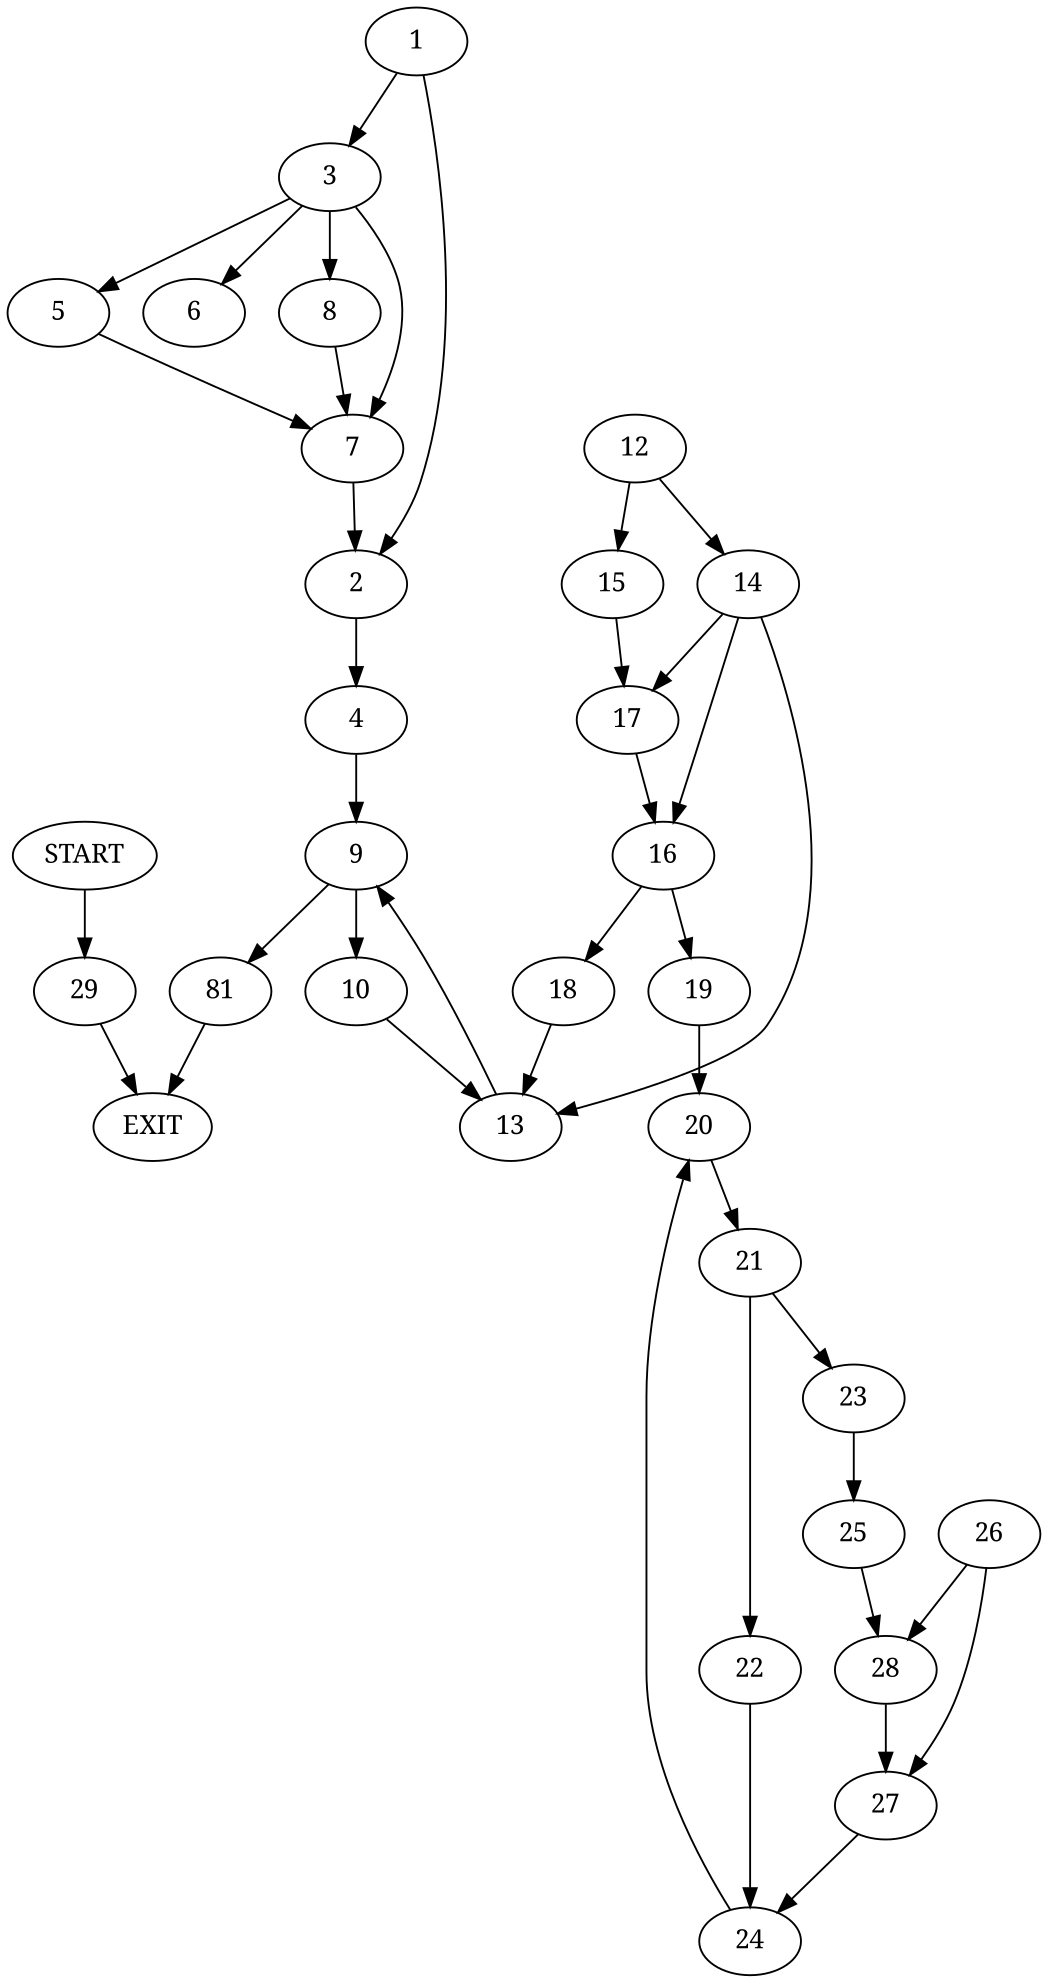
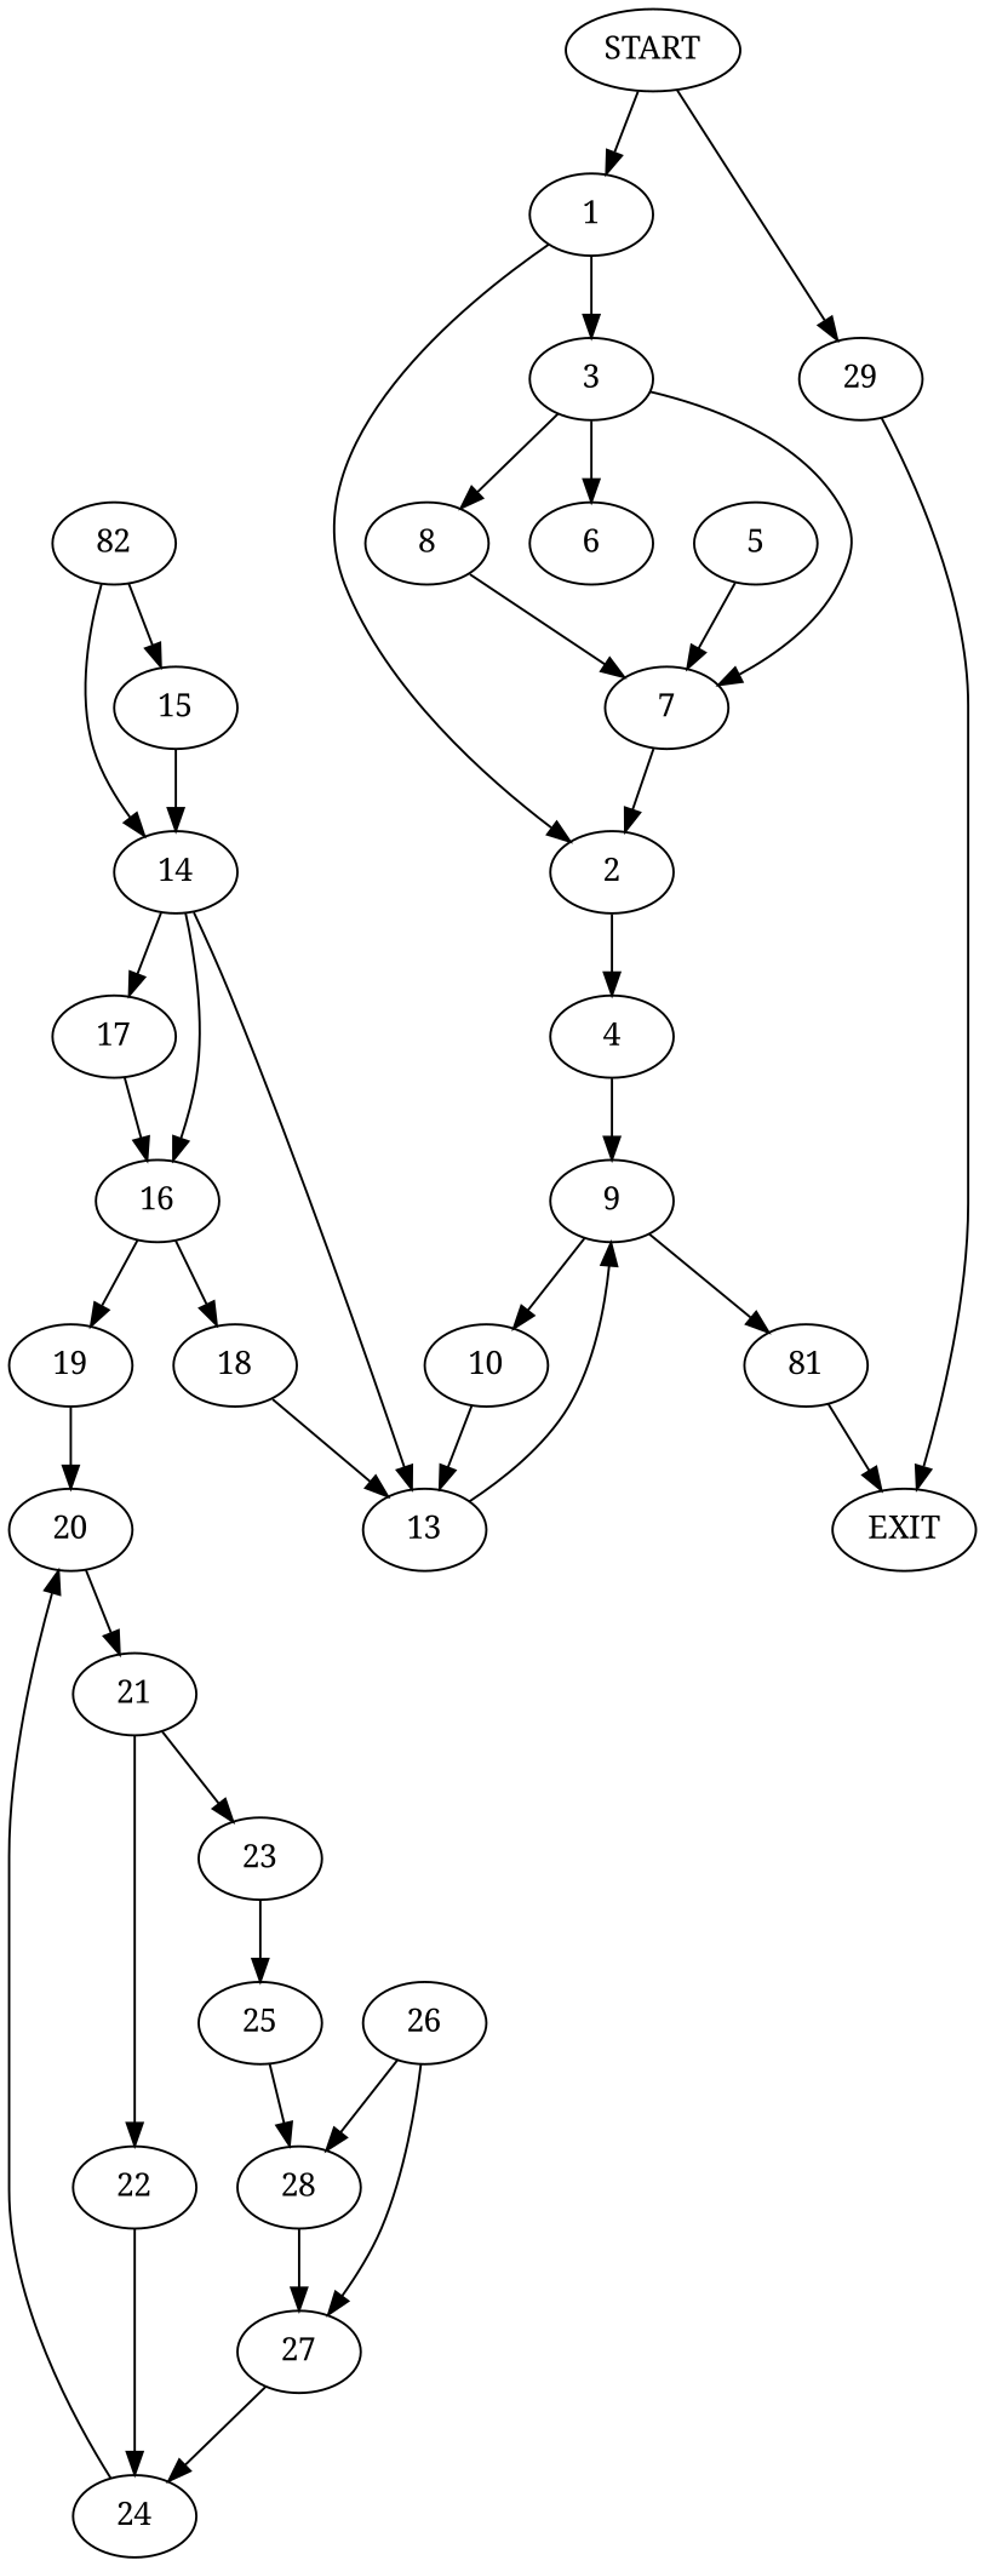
  digraph {
    fontname="Noto Serif"
    node [fontname="Noto Serif"]
    edge [fontname="Noto Serif"]
    n1 [label=START]
    1
    29
    2
    3
    n6 [label=EXIT]
    4
    5
    6
    7
    8
    9
    10
    n14 [label=81]
    13
-   12
+   12 [label=82]
    14
    15
    16
    17
    18
    19
    20
    21
    22
    23
    24
    25
    28
    26
    27
+   n1 -> 1
    n1 -> 29
    1 -> 2
    1 -> 3
    29 -> n6
    2 -> 4
-   3 -> 5
    3 -> 6
    3 -> 7
    3 -> 8
    4 -> 9
    5 -> 7
    7 -> 2
    8 -> 7
    9 -> 10
    9 -> n14
    10 -> 13
    n14 -> n6
    13 -> 9
    12 -> 14
    12 -> 15
    14 -> 13
    14 -> 16
    14 -> 17
-   15 -> 17
+   15 -> 14
    16 -> 18
    16 -> 19
    17 -> 16
    18 -> 13
    19 -> 20
    20 -> 21
    21 -> 22
    21 -> 23
    22 -> 24
    23 -> 25
    24 -> 20
    25 -> 28
    28 -> 27
    26 -> 28
    26 -> 27
    27 -> 24
  }
